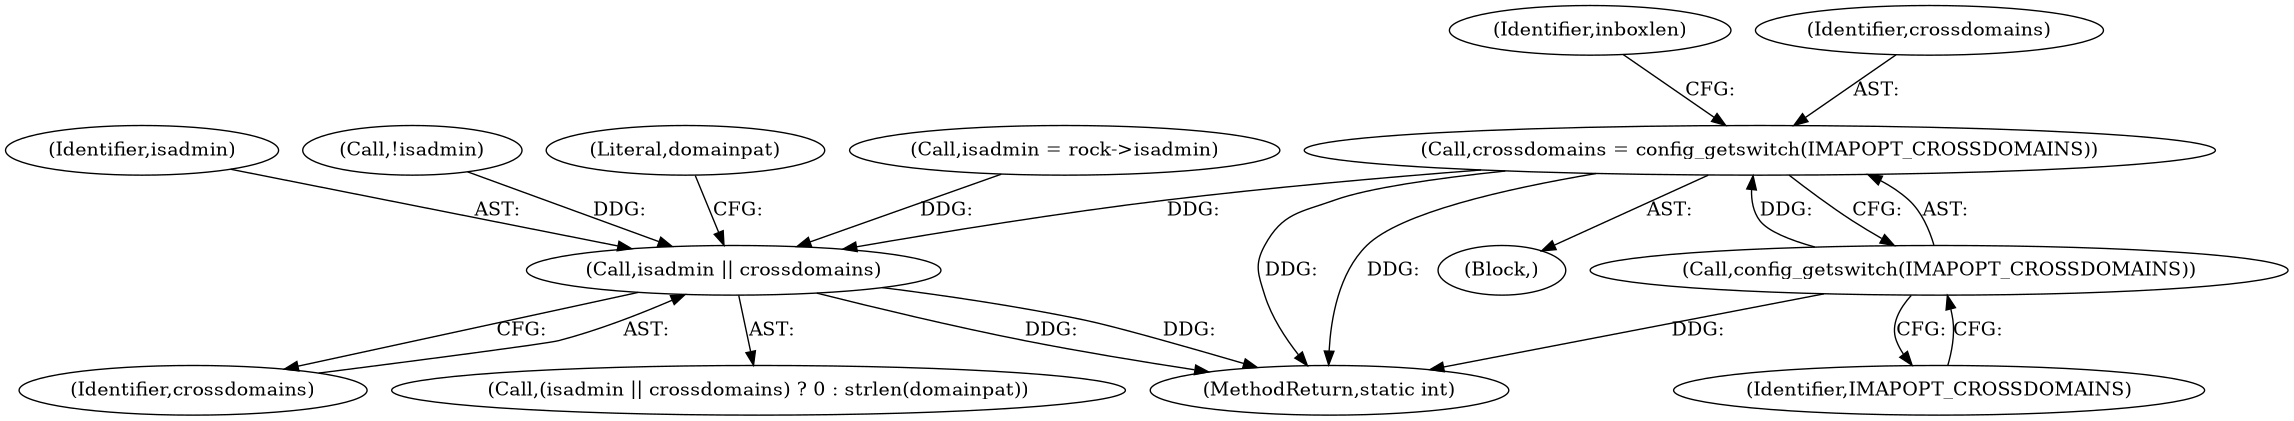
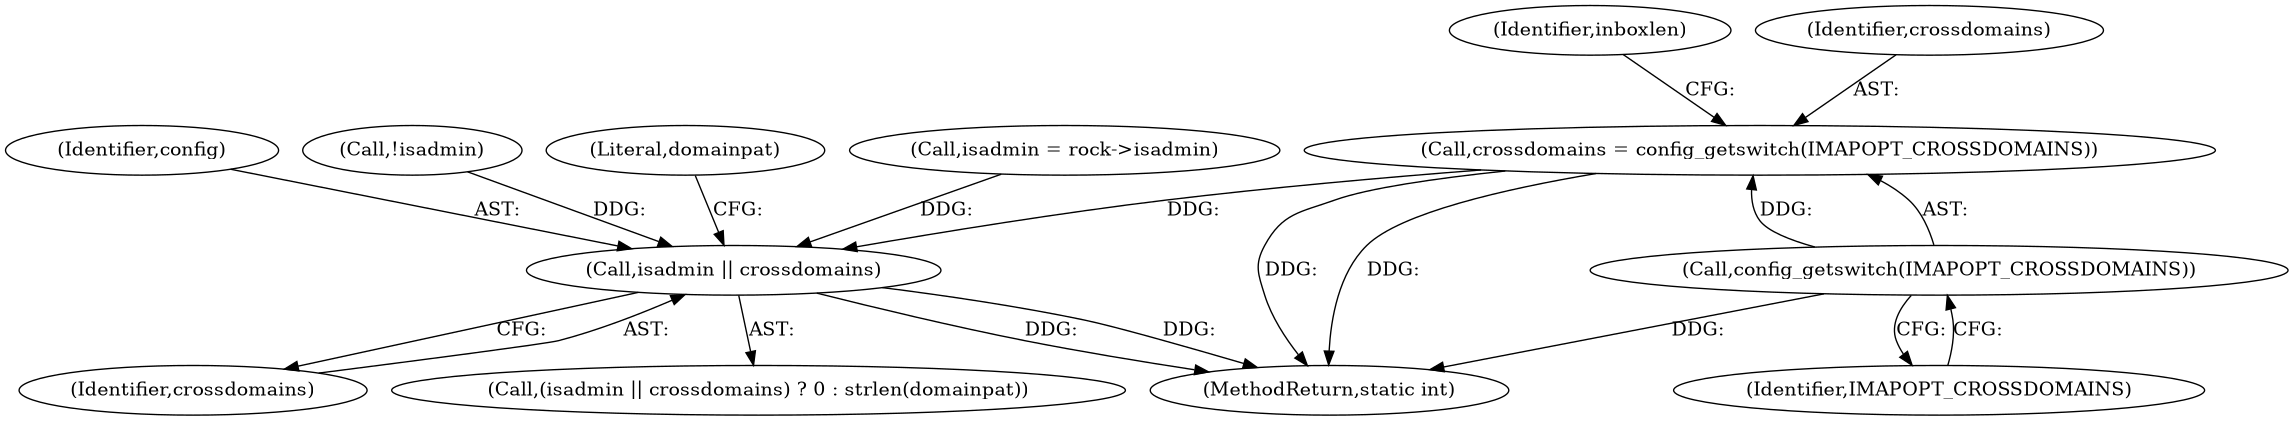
  digraph {
    n1 [label="(Call,crossdomains = config_getswitch(IMAPOPT_CROSSDOMAINS))"]
    n2 [label="(Call,config_getswitch(IMAPOPT_CROSSDOMAINS))"]
    n3 [label="(Call,isadmin || crossdomains)"]
-   n4 [label="(Block,)"]
    n5 [label="(MethodReturn,static int)"]
    n6 [label="(Identifier,IMAPOPT_CROSSDOMAINS)"]
    n7 [label="(Identifier,crossdomains)"]
    n8 [label="(Call,(isadmin || crossdomains) ? 0 : strlen(domainpat))"]
-   n9 [label="(Identifier,isadmin)"]
+   n9 [label="(Identifier,config)"]
    n10 [label="(Identifier,inboxlen)"]
    n11 [label="(Call,!isadmin)"]
    n12 [label="(Literal,domainpat)"]
    n13 [label="(Identifier,crossdomains)"]
    n14 [label="(Call,isadmin = rock->isadmin)"]
-   n1 -> n2 [label="CFG: "]
    n1 -> n3 [label="DDG: "]
-   n1 -> n4 [label="AST: "]
    n1 -> n5 [label="DDG: "]
    n1 -> n5 [label="DDG: "]
    n2 -> n1 [label="AST: "]
    n2 -> n1 [label="DDG: "]
    n2 -> n5 [label="DDG: "]
    n2 -> n6 [label="CFG: "]
    n3 -> n5 [label="DDG: "]
    n3 -> n5 [label="DDG: "]
    n3 -> n7 [label="CFG: "]
    n3 -> n8 [label="AST: "]
    n6 -> n2 [label="CFG: "]
    n7 -> n3 [label="AST: "]
    n9 -> n3 [label="AST: "]
    n10 -> n1 [label="CFG: "]
    n11 -> n3 [label="DDG: "]
    n12 -> n3 [label="CFG: "]
    n13 -> n1 [label="AST: "]
    n14 -> n3 [label="DDG: "]
  }
